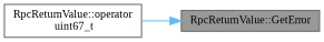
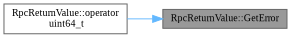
  digraph {
    rankdir=RL
    fontname="Liberation Serif"
    node [fontname="Liberation Serif" fontsize=10 shape=box style=filled]
    n1 [color=gray40 fillcolor=grey60 fontcolor=black height=0.2 label="RpcReturnValue::GetError" width=0.4]
-   n2 [color=grey40 fillcolor=white height=0.2 label="RpcReturnValue::operator\l uint67_t" width=0.4]
+   n2 [color=grey40 fillcolor=white height=0.2 label="RpcReturnValue::operator\l uint64_t" width=0.4]
    n1 -> n2 [color=steelblue1 dir=back fontname="Liberation Serif" fontsize=10 labelfontname=Helvetica labelfontsize=10 style=solid]
  }
